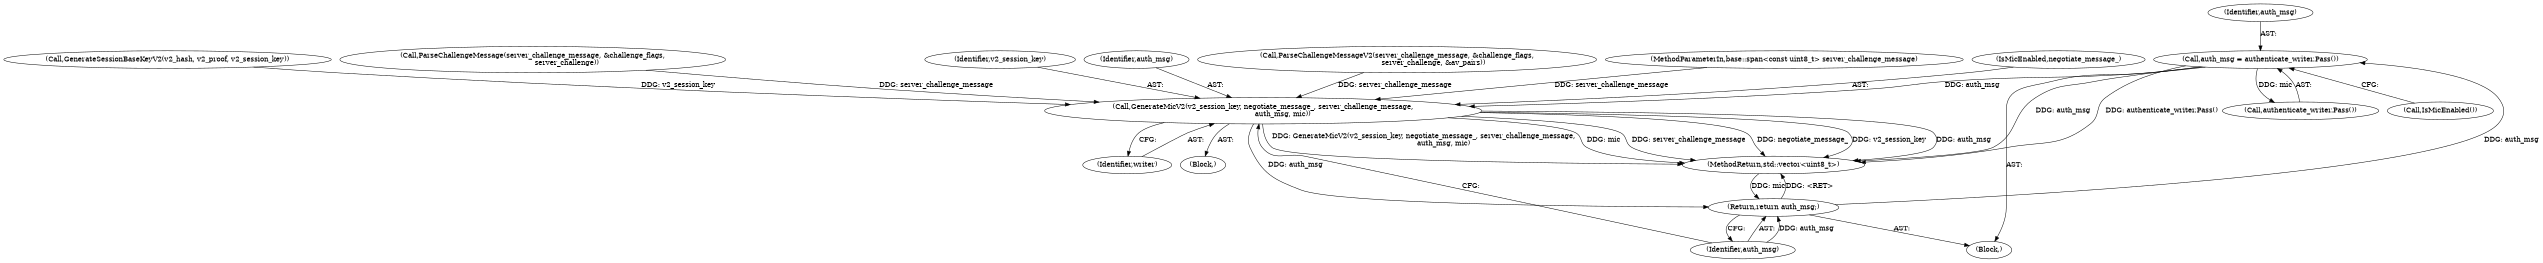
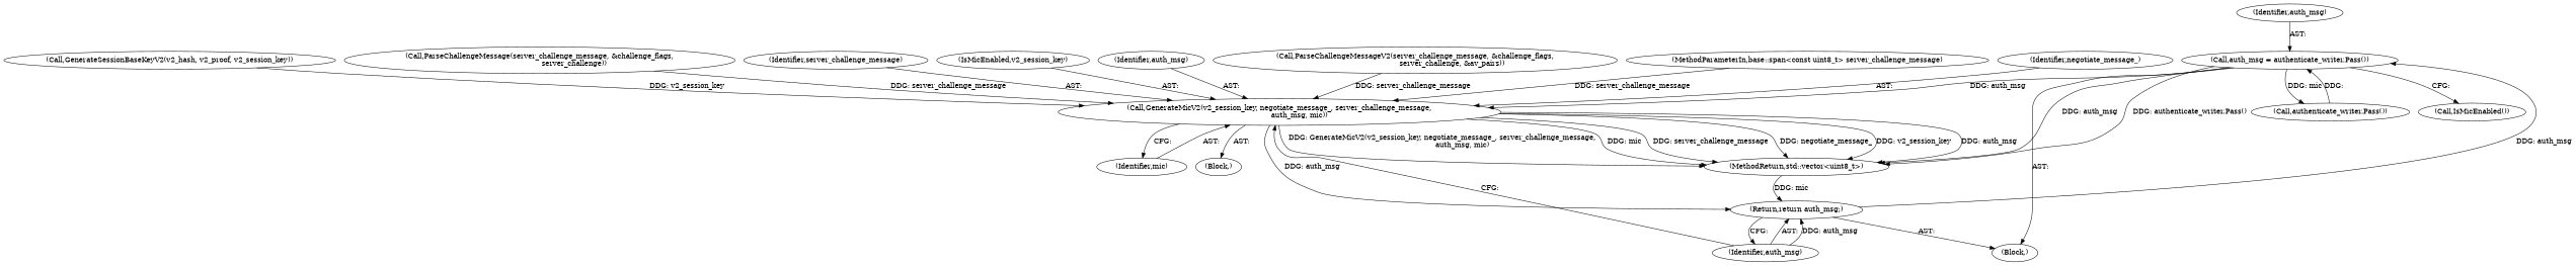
  digraph {
    n1 [label="(Call,auth_msg = authenticate_writer.Pass())"]
    n2 [label="(Call,GenerateMicV2(v2_session_key, negotiate_message_, server_challenge_message,\n                  auth_msg, mic))"]
    n3 [label="(Call,authenticate_writer.Pass())"]
    n4 [label="(Block,)"]
    n5 [label="(MethodReturn,std::vector<uint8_t>)"]
    n6 [label="(Return,return auth_msg;)"]
-   n7 [label="(Identifier,writer)"]
+   n7 [label="(Identifier,mic)"]
    n8 [label="(Block,)"]
    n9 [label="(Identifier,auth_msg)"]
    n10 [label="(Identifier,auth_msg)"]
    n11 [label="(Call,GenerateSessionBaseKeyV2(v2_hash, v2_proof, v2_session_key))"]
    n12 [label="(Call,ParseChallengeMessage(server_challenge_message, &challenge_flags,\n                               server_challenge))"]
+   n13 [label="(Identifier,server_challenge_message)"]
    n14 [label="(Call,IsMicEnabled())"]
-   n15 [label="(Identifier,v2_session_key)"]
+   n15 [label="(IsMicEnabled,v2_session_key)"]
    n16 [label="(Identifier,auth_msg)"]
    n17 [label="(Call,ParseChallengeMessageV2(server_challenge_message, &challenge_flags,\n                                 server_challenge, &av_pairs))"]
    n18 [label="(MethodParameterIn,base::span<const uint8_t> server_challenge_message)"]
-   n19 [label="(IsMicEnabled,negotiate_message_)"]
+   n19 [label="(Identifier,negotiate_message_)"]
    n1 -> n2 [label="DDG: auth_msg"]
    n1 -> n3 [label="DDG: mic"]
    n1 -> n4 [label="AST: "]
    n1 -> n5 [label="DDG: auth_msg"]
    n1 -> n5 [label="DDG: authenticate_writer.Pass()"]
    n2 -> n5 [label="DDG: auth_msg"]
    n2 -> n5 [label="DDG: GenerateMicV2(v2_session_key, negotiate_message_, server_challenge_message,\n                  auth_msg, mic)"]
    n2 -> n5 [label="DDG: mic"]
    n2 -> n5 [label="DDG: server_challenge_message"]
    n2 -> n5 [label="DDG: negotiate_message_"]
    n2 -> n5 [label="DDG: v2_session_key"]
    n2 -> n6 [label="DDG: auth_msg"]
    n2 -> n7 [label="CFG: "]
    n2 -> n8 [label="AST: "]
-   n3 -> n1 [label="AST: "]
+   n3 -> n1 [label="DDG: "]
    n5 -> n6 [label="DDG: mic"]
    n6 -> n1 [label="DDG: auth_msg"]
    n6 -> n4 [label="AST: "]
-   n6 -> n5 [label="DDG: <RET>"]
    n6 -> n9 [label="CFG: "]
    n7 -> n2 [label="AST: "]
    n9 -> n2 [label="CFG: "]
    n9 -> n6 [label="AST: "]
    n9 -> n6 [label="DDG: auth_msg"]
    n10 -> n1 [label="AST: "]
    n11 -> n2 [label="DDG: v2_session_key"]
    n12 -> n2 [label="DDG: server_challenge_message"]
-   n14 -> n1 [label="CFG: "]
+   n13 -> n2 [label="AST: "]
+   n1 -> n14 [label="CFG: "]
    n15 -> n2 [label="AST: "]
    n16 -> n2 [label="AST: "]
    n17 -> n2 [label="DDG: server_challenge_message"]
    n18 -> n2 [label="DDG: server_challenge_message"]
    n19 -> n2 [label="AST: "]
  }
